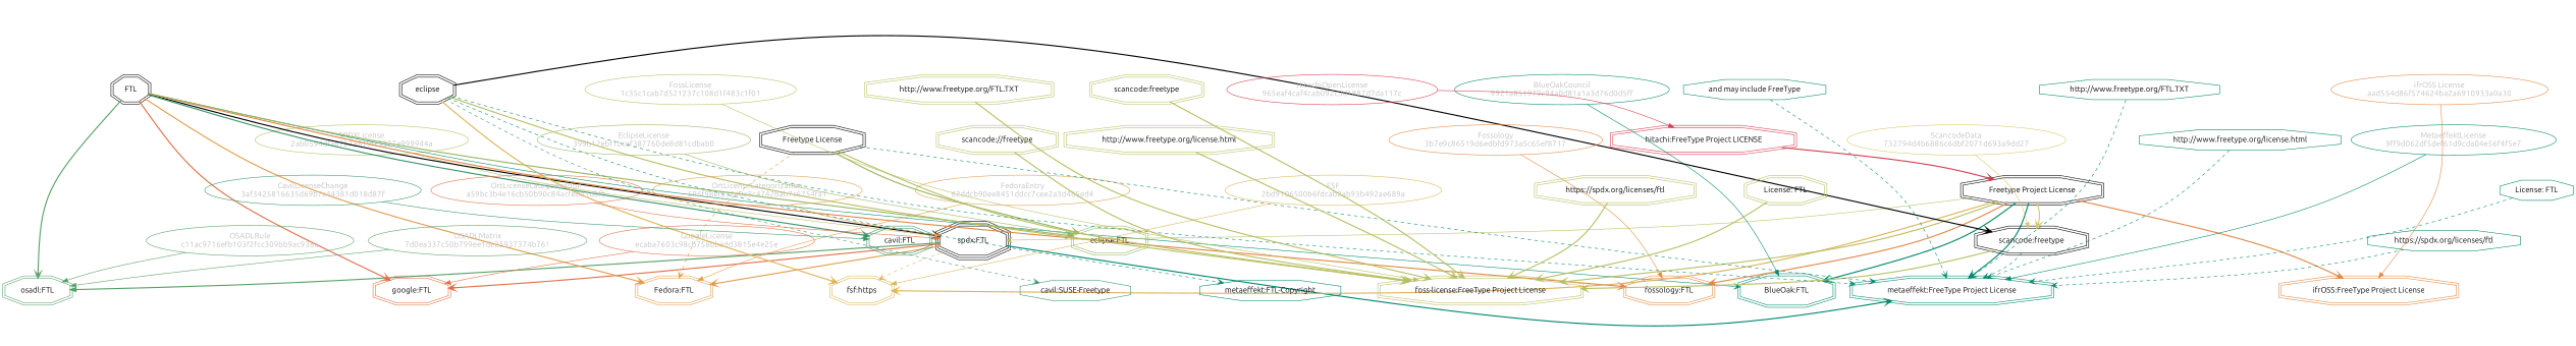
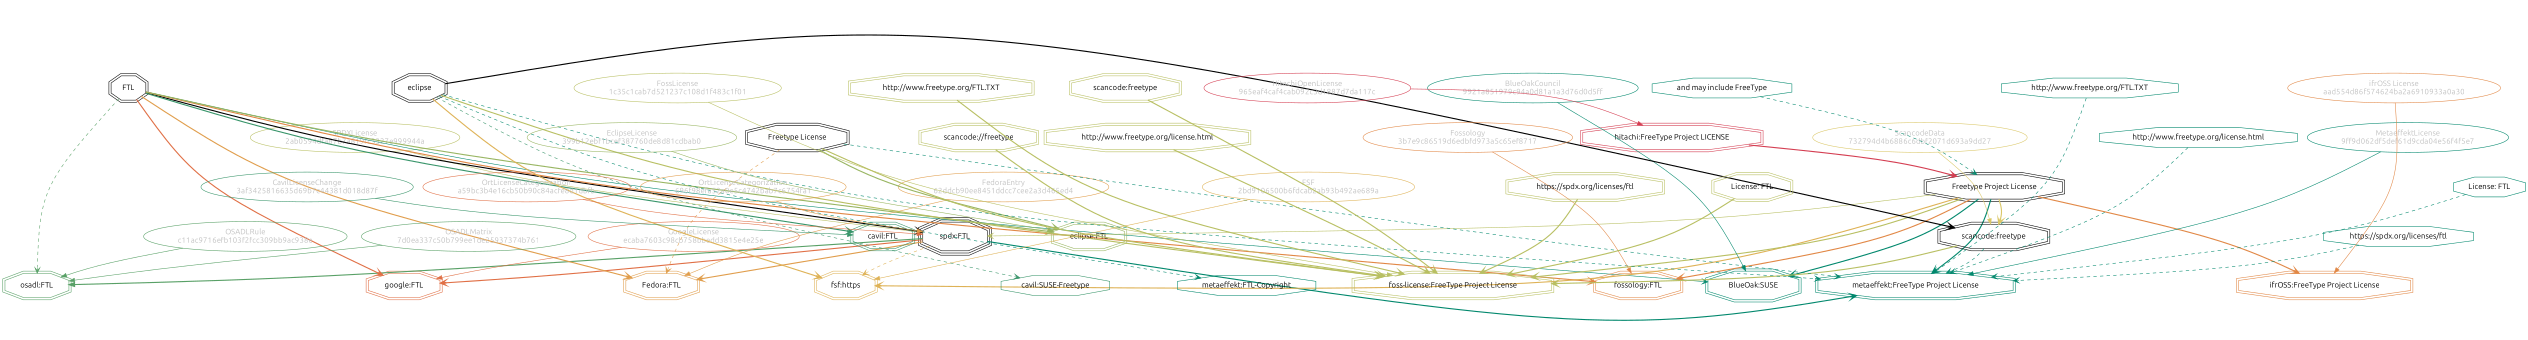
  strict digraph {
    fontname=Ubuntu
    splines=curved
    node [color="#00876c" fontname=Ubuntu shape=doubleoctagon]
    edge [color="#00876c" fontname=Ubuntu weight=0.7 arrowhead=vee style=bold]
    n1 [color="#b8bf62" fillcolor="beige;1" fontcolor=gray label="SPDXLicense\n2ab0594dfa87b7a819fc3327e999944a" shape=ellipse]
    n2 [label="spdx:FTL" shape=tripleoctagon color=""]
    n3 [color="#e06f45" label="google:FTL"]
    n4 [color="#e09d4b" label="Fedora:FTL"]
    n5 [color="#58a066" label="osadl:FTL"]
    n6 [color="#deb256" label="fsf:https"]
    n7 [label="metaeffekt:FreeType Project License"]
    n8 [label=FTL color=""]
-   n9 [label="BlueOak:FTL"]
+   n9 [label="BlueOak:SUSE"]
    n10 [color="#e18745" label="fossology:FTL"]
    n11 [color="#379469" label="cavil:FTL"]
    n12 [color="#98b561" label="eclipse:FTL"]
    n13 [label="Freetype Project License" color=""]
    n14 [label="scancode:freetype" color=""]
    n15 [color="#b8bf62" label="foss-license:FreeType Project License"]
    n16 [color="#e18745" label="ifrOSS:FreeType Project License"]
    n17 [color="#d43d51" label="hitachi:FreeType Project LICENSE"]
    n18 [color="#e06f45" fillcolor="beige;1" fontcolor=gray label="GoogleLicense\necaba7603c98cb758bbedd3815e4e25e" shape=ellipse]
    n19 [color="#e09d4b" fillcolor="beige;1" fontcolor=gray label="FedoraEntry\n62ddcb90ee8451ddcc7cee2a3d465ed4" shape=ellipse]
    n20 [label="Freetype License" color=""]
    n21 [fillcolor="beige;1" fontcolor=gray label="BlueOakCouncil\n9921a851979c94a0d81a1a3d76d0d5ff" shape=ellipse]
    n22 [color="#58a066" fillcolor="beige;1" fontcolor=gray label="OSADLRule\nc11ac9716efb103f2fcc309bb9ac938e" shape=ellipse]
    n23 [color="#58a066" fillcolor="beige;1" fontcolor=gray label="OSADLMatrix\n7d0ea337c50b799ee1de25937374b761" shape=ellipse]
    n24 [color="#deb256" fillcolor="beige;1" fontcolor=gray label="FSF\n2bd9106500b6fdcab2ab93b492ae689a" shape=ellipse]
    n25 [label=eclipse color=""]
    n26 [color="#379469" label="cavil:SUSE-Freetype" shape=octagon]
    n27 [label="metaeffekt:FTL-Copyright" shape=octagon]
    n28 [color="#dac767" fillcolor="beige;1" fontcolor=gray label="ScancodeData\n732794d4b6886c6dbf2071d693a9dd27" shape=ellipse]
    n29 [color="#e18745" fillcolor="beige;1" fontcolor=gray label="Fossology\n3b7e9c86519d6edbfd973a5c65ef8717" shape=ellipse]
    n30 [color="#e06f45" fillcolor="beige;1" fontcolor=gray label="OrtLicenseCategorization\na59bc3b4e16cb50b90c84acfe8d1dbfb" shape=ellipse]
    n31 [color="#e09d4b" fillcolor="beige;1" fontcolor=gray label="OrtLicenseCategorization\n696f98efa52a0e5c4742bab7c6754fa1" shape=ellipse]
    n32 [color="#379469" fillcolor="beige;1" fontcolor=gray label="CavilLicenseChange\n3af3425816635d69b7c44381d018d87f" shape=ellipse]
    n33 [fillcolor="beige;1" fontcolor=gray label="MetaeffektLicense\n9ff9d062df5def61d9cda04e56f4f5e7" shape=ellipse]
    n34 [label="and may include FreeType" shape=octagon]
    n35 [label="License: FTL" shape=octagon]
    n36 [label="http://www.freetype.org/FTL.TXT" shape=octagon]
    n37 [label="http://www.freetype.org/license.html" shape=octagon]
    n38 [label="https://spdx.org/licenses/ftl" shape=octagon]
    n39 [color="#b8bf62" fillcolor="beige;1" fontcolor=gray label="FossLicense\n1c35c1cab7d521237c108d1f483c1f01" shape=ellipse]
    n40 [color="#b8bf62" label="scancode://freetype"]
    n41 [color="#b8bf62" label="License: FTL"]
    n42 [color="#b8bf62" label="http://www.freetype.org/FTL.TXT"]
    n43 [color="#b8bf62" label="http://www.freetype.org/license.html"]
    n44 [color="#b8bf62" label="https://spdx.org/licenses/ftl"]
    n45 [color="#b8bf62" label="scancode:freetype"]
    n46 [color="#d43d51" fillcolor="beige;1" fontcolor=gray label="HitachiOpenLicense\n965eaf4caf4cab092c3d1887d7da117c" shape=ellipse]
    n47 [color="#98b561" fillcolor="beige;1" fontcolor=gray label="EclipseLicense\n399b12ebf1bcef387760de8d81cdbab0" shape=ellipse]
    n48 [color="#e18745" fillcolor="beige;1" fontcolor=gray label="ifrOSS License\naad554d86f574624ba2a6910933a0a30" shape=ellipse]
    n1 -> n2 [color="#b8bf62" weight=0.5 arrowhead="" style=""]
    n2 -> n3 [color="#e06f45"]
    n2 -> n4 [color="#e09d4b"]
    n2 -> n5 [arrowhead=normal color="#58a066"]
    n2 -> n6 [color="#deb256" style=dashed weight=0.5]
    n2 -> n7
    n8 -> n2 [color=""]
    n8 -> n3 [color="#e06f45"]
    n8 -> n4 [color="#e09d4b"]
-   n8 -> n5 [color="#58a066"]
+   n8 -> n5 [color="#58a066" style=dashed]
    n8 -> n9 [style=solid]
    n8 -> n10 [color="#e18745"]
    n8 -> n11 [color="#379469"]
    n8 -> n12 [color="#98b561"]
    n13 -> n2 [color="#b8bf62" style=solid]
    n13 -> n6 [color="#deb256"]
    n13 -> n7
    n13 -> n9
    n13 -> n10 [color="#e18745"]
    n13 -> n14 [color="#dac767"]
    n13 -> n15 [color="#b8bf62"]
    n13 -> n16 [color="#e18745"]
    n14 -> n7 [style=dashed weight=0.5]
    n14 -> n15 [color="#b8bf62"]
    n17 -> n13 [color="#d43d51"]
    n18 -> n3 [color="#e06f45" weight=0.5 arrowhead="" style=""]
    n19 -> n4 [color="#e09d4b" weight=0.5 arrowhead="" style=""]
    n20 -> n4 [color="#e09d4b" style=dashed weight=0.5]
    n20 -> n7 [style=dashed weight=0.5]
    n20 -> n12 [color="#98b561"]
    n20 -> n15 [color="#b8bf62"]
    n21 -> n9 [weight=0.5 arrowhead="" style=""]
    n22 -> n5 [color="#58a066" weight=0.5 arrowhead="" style=""]
    n23 -> n5 [color="#58a066" weight=0.5 arrowhead="" style=""]
    n24 -> n6 [color="#deb256" weight=0.5 arrowhead="" style=""]
    n25 -> n6 [color="#deb256"]
    n25 -> n7 [style=dashed weight=0.5]
    n25 -> n14 [color=""]
    n25 -> n15 [color="#b8bf62"]
    n25 -> n26 [color="#379469" style=dashed weight=0.5]
    n25 -> n27 [style=dashed weight=0.5]
    n28 -> n14 [color="#dac767" weight=0.5 arrowhead="" style=""]
    n29 -> n10 [color="#e18745" weight=0.5 arrowhead="" style=""]
    n30 -> n2 [color="#e06f45" weight=0.5 arrowhead="" style=""]
    n31 -> n2 [color="#e09d4b" weight=0.5 arrowhead="" style=""]
    n32 -> n11 [color="#379469" weight=0.5 arrowhead="" style=""]
    n33 -> n7 [weight=0.5 arrowhead="" style=""]
-   n34 -> n7 [style=dashed weight=0.5]
+   n34 -> n13 [style=dashed weight=0.5]
    n35 -> n7 [style=dashed weight=0.5]
    n36 -> n7 [style=dashed weight=0.5]
    n37 -> n7 [style=dashed weight=0.5]
    n38 -> n7 [style=dashed weight=0.5]
    n39 -> n15 [color="#b8bf62" weight=0.5 arrowhead="" style=""]
    n40 -> n15 [color="#b8bf62"]
    n41 -> n15 [color="#b8bf62"]
    n42 -> n15 [color="#b8bf62"]
    n43 -> n15 [color="#b8bf62"]
    n44 -> n15 [color="#b8bf62"]
    n45 -> n15 [color="#b8bf62"]
    n46 -> n17 [color="#d43d51" weight=0.5 arrowhead="" style=""]
    n47 -> n12 [color="#98b561" weight=0.5 arrowhead="" style=""]
    n48 -> n16 [color="#e18745" weight=0.5 arrowhead="" style=""]
  }
